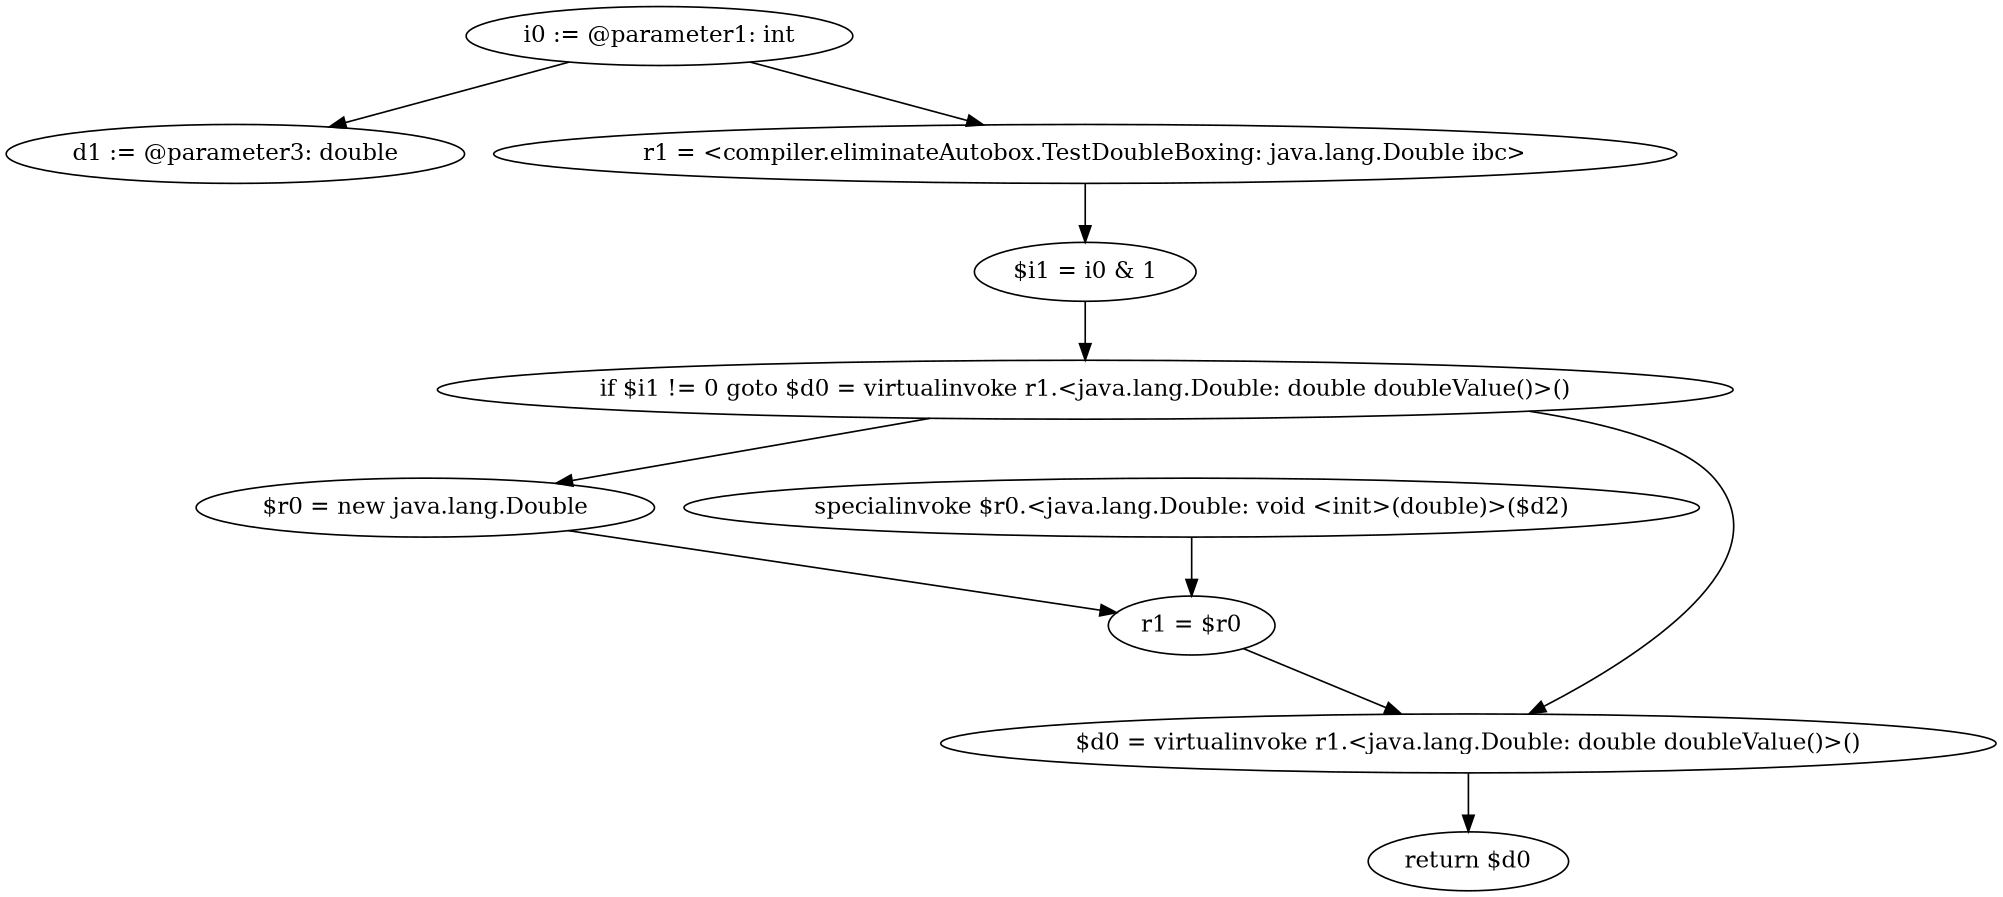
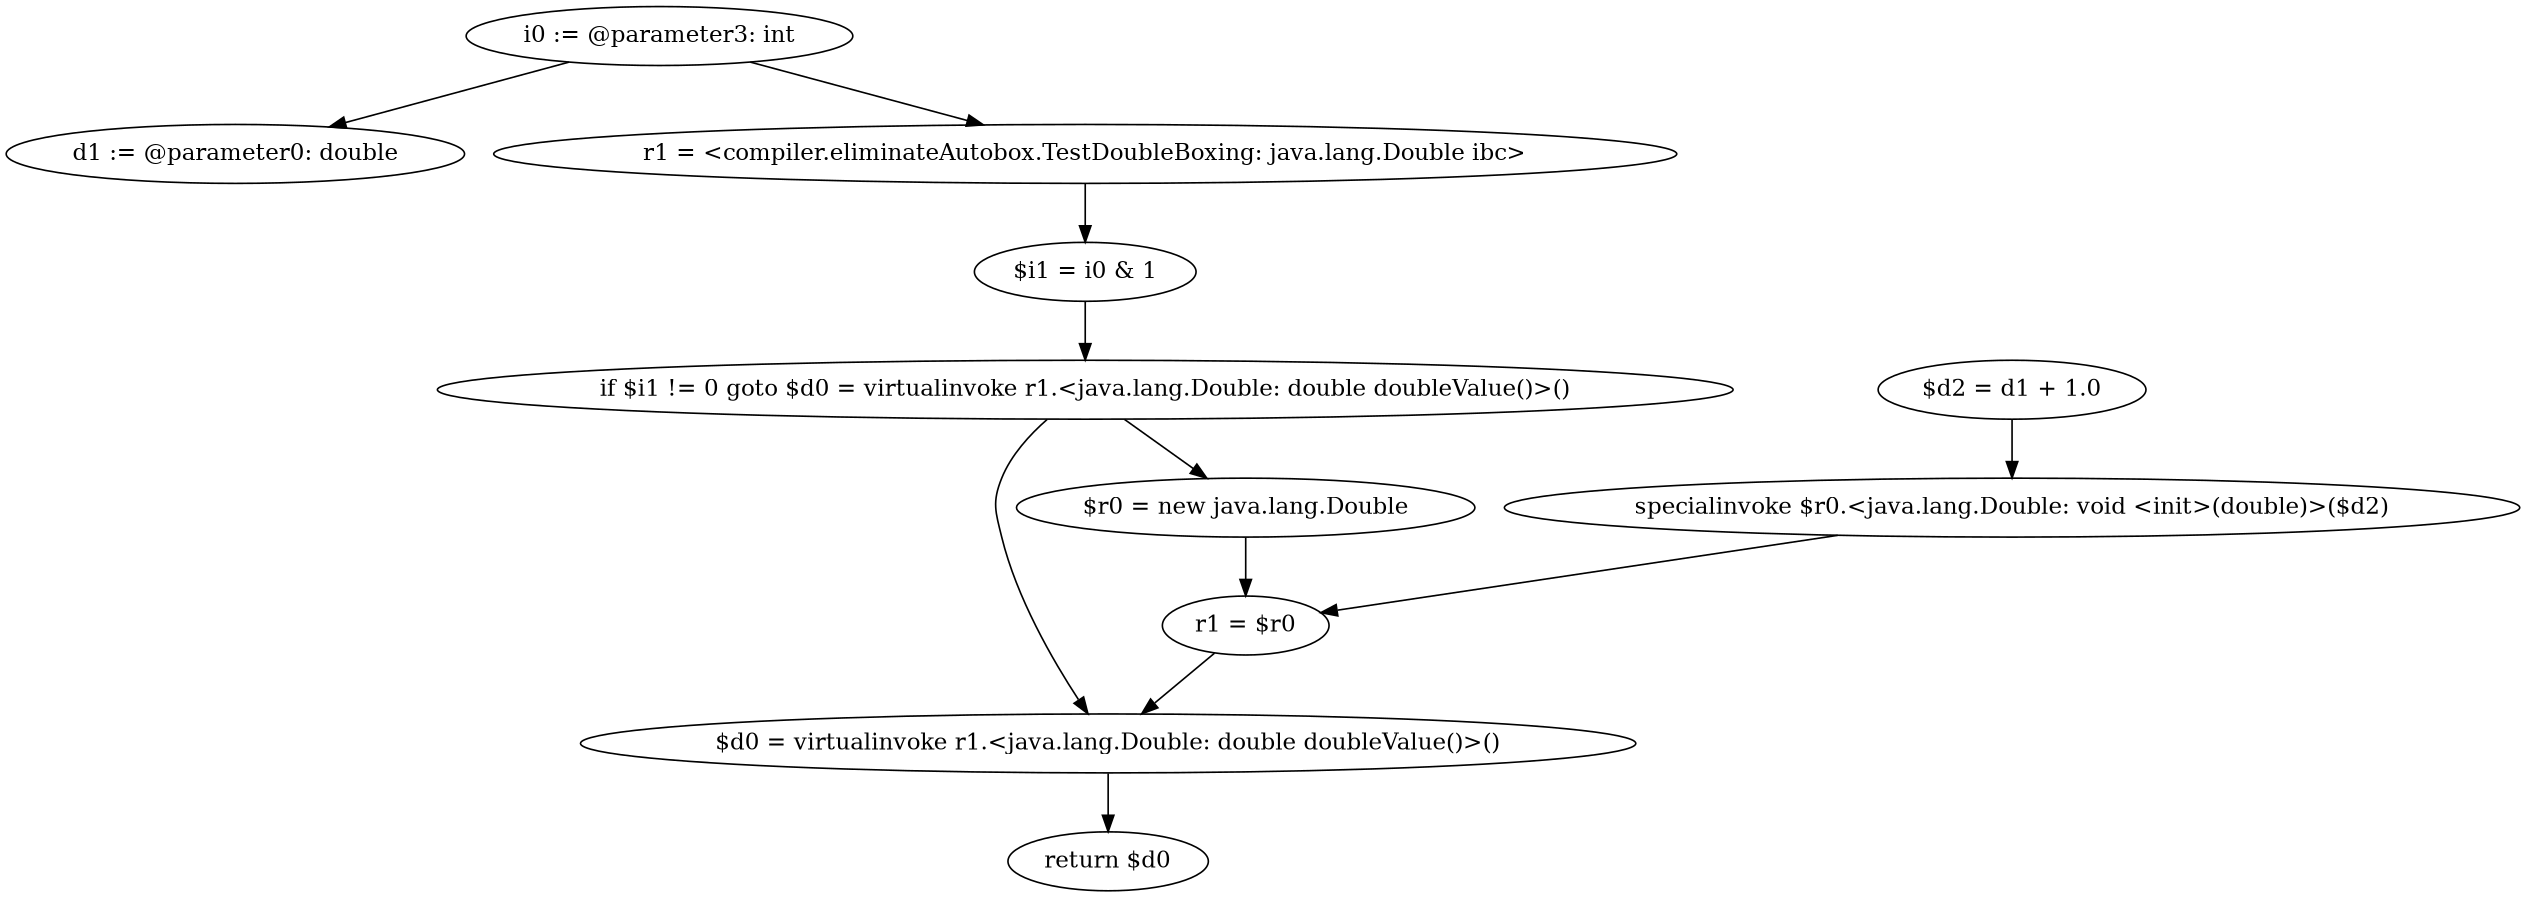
  digraph {
-   "i0 := @parameter1: int"
-   "d1 := @parameter0: double" [label="d1 := @parameter3: double"]
+   "i0 := @parameter1: int" [label="i0 := @parameter3: int"]
+   "d1 := @parameter0: double"
    "r1 = <compiler.eliminateAutobox.TestDoubleBoxing: java.lang.Double ibc>"
    "$i1 = i0 & 1"
    "if $i1 != 0 goto $d0 = virtualinvoke r1.<java.lang.Double: double doubleValue()>()"
    "$r0 = new java.lang.Double"
    "$d0 = virtualinvoke r1.<java.lang.Double: double doubleValue()>()"
    "r1 = $r0"
    "return $d0"
+   "$d2 = d1 + 1.0"
    "specialinvoke $r0.<java.lang.Double: void <init>(double)>($d2)"
    "i0 := @parameter1: int" -> "d1 := @parameter0: double"
    "i0 := @parameter1: int" -> "r1 = <compiler.eliminateAutobox.TestDoubleBoxing: java.lang.Double ibc>"
    "r1 = <compiler.eliminateAutobox.TestDoubleBoxing: java.lang.Double ibc>" -> "$i1 = i0 & 1"
    "$i1 = i0 & 1" -> "if $i1 != 0 goto $d0 = virtualinvoke r1.<java.lang.Double: double doubleValue()>()"
    "if $i1 != 0 goto $d0 = virtualinvoke r1.<java.lang.Double: double doubleValue()>()" -> "$r0 = new java.lang.Double"
    "if $i1 != 0 goto $d0 = virtualinvoke r1.<java.lang.Double: double doubleValue()>()" -> "$d0 = virtualinvoke r1.<java.lang.Double: double doubleValue()>()"
    "$r0 = new java.lang.Double" -> "r1 = $r0"
    "$d0 = virtualinvoke r1.<java.lang.Double: double doubleValue()>()" -> "return $d0"
    "r1 = $r0" -> "$d0 = virtualinvoke r1.<java.lang.Double: double doubleValue()>()"
+   "$d2 = d1 + 1.0" -> "specialinvoke $r0.<java.lang.Double: void <init>(double)>($d2)"
    "specialinvoke $r0.<java.lang.Double: void <init>(double)>($d2)" -> "r1 = $r0"
  }
